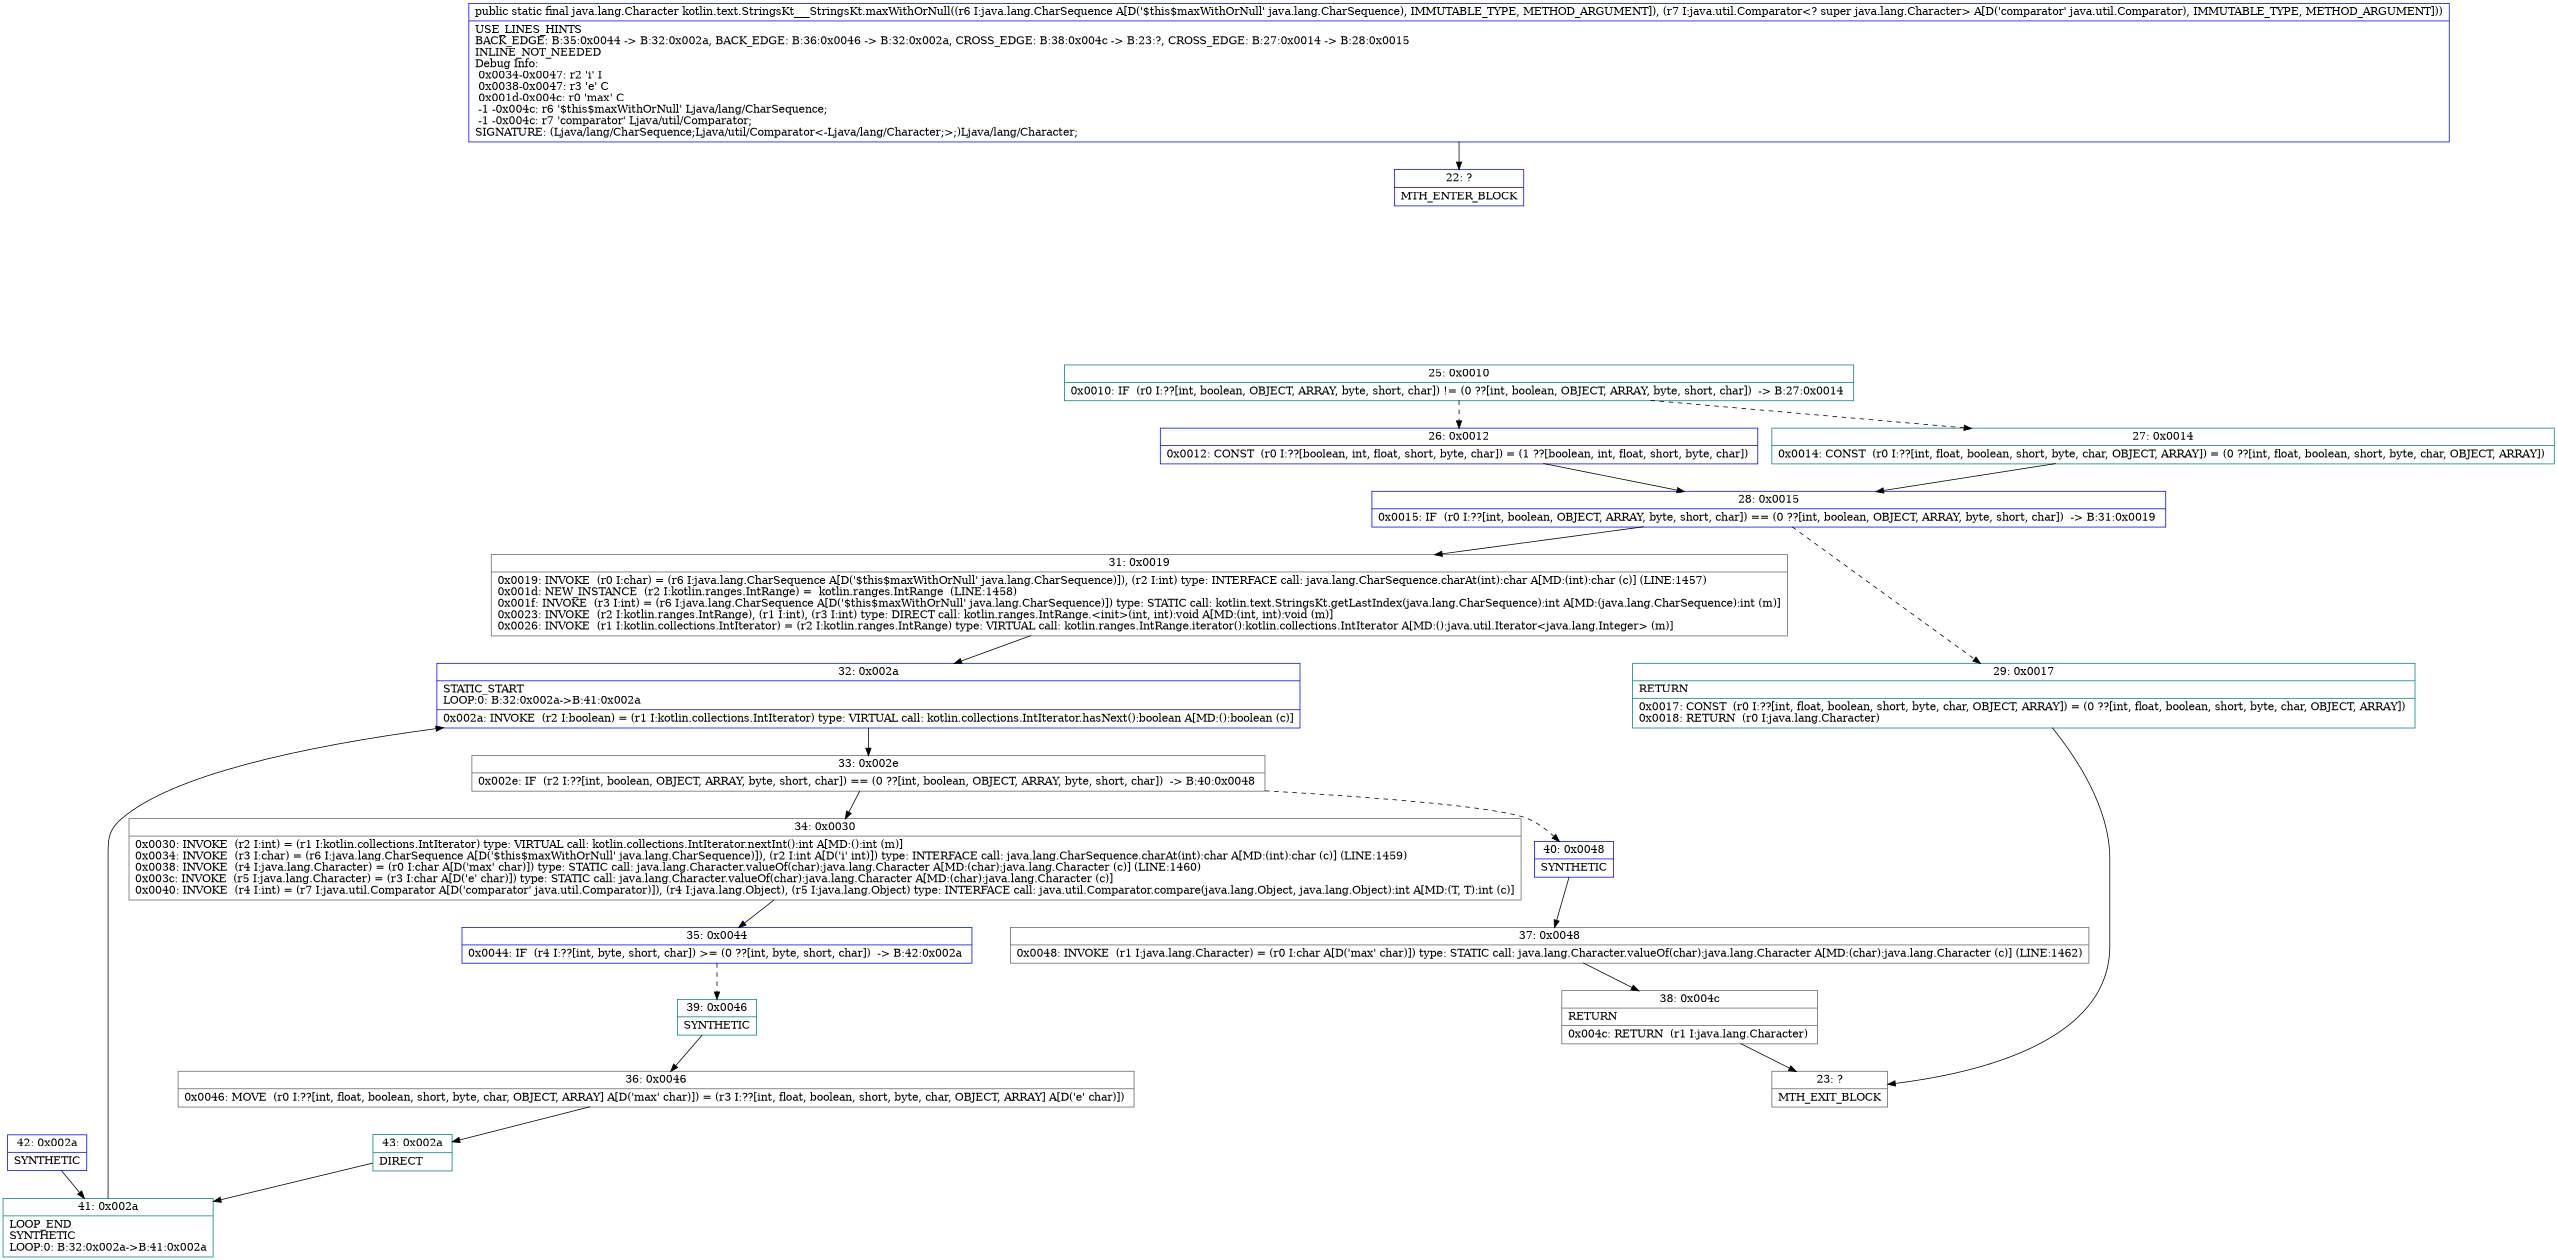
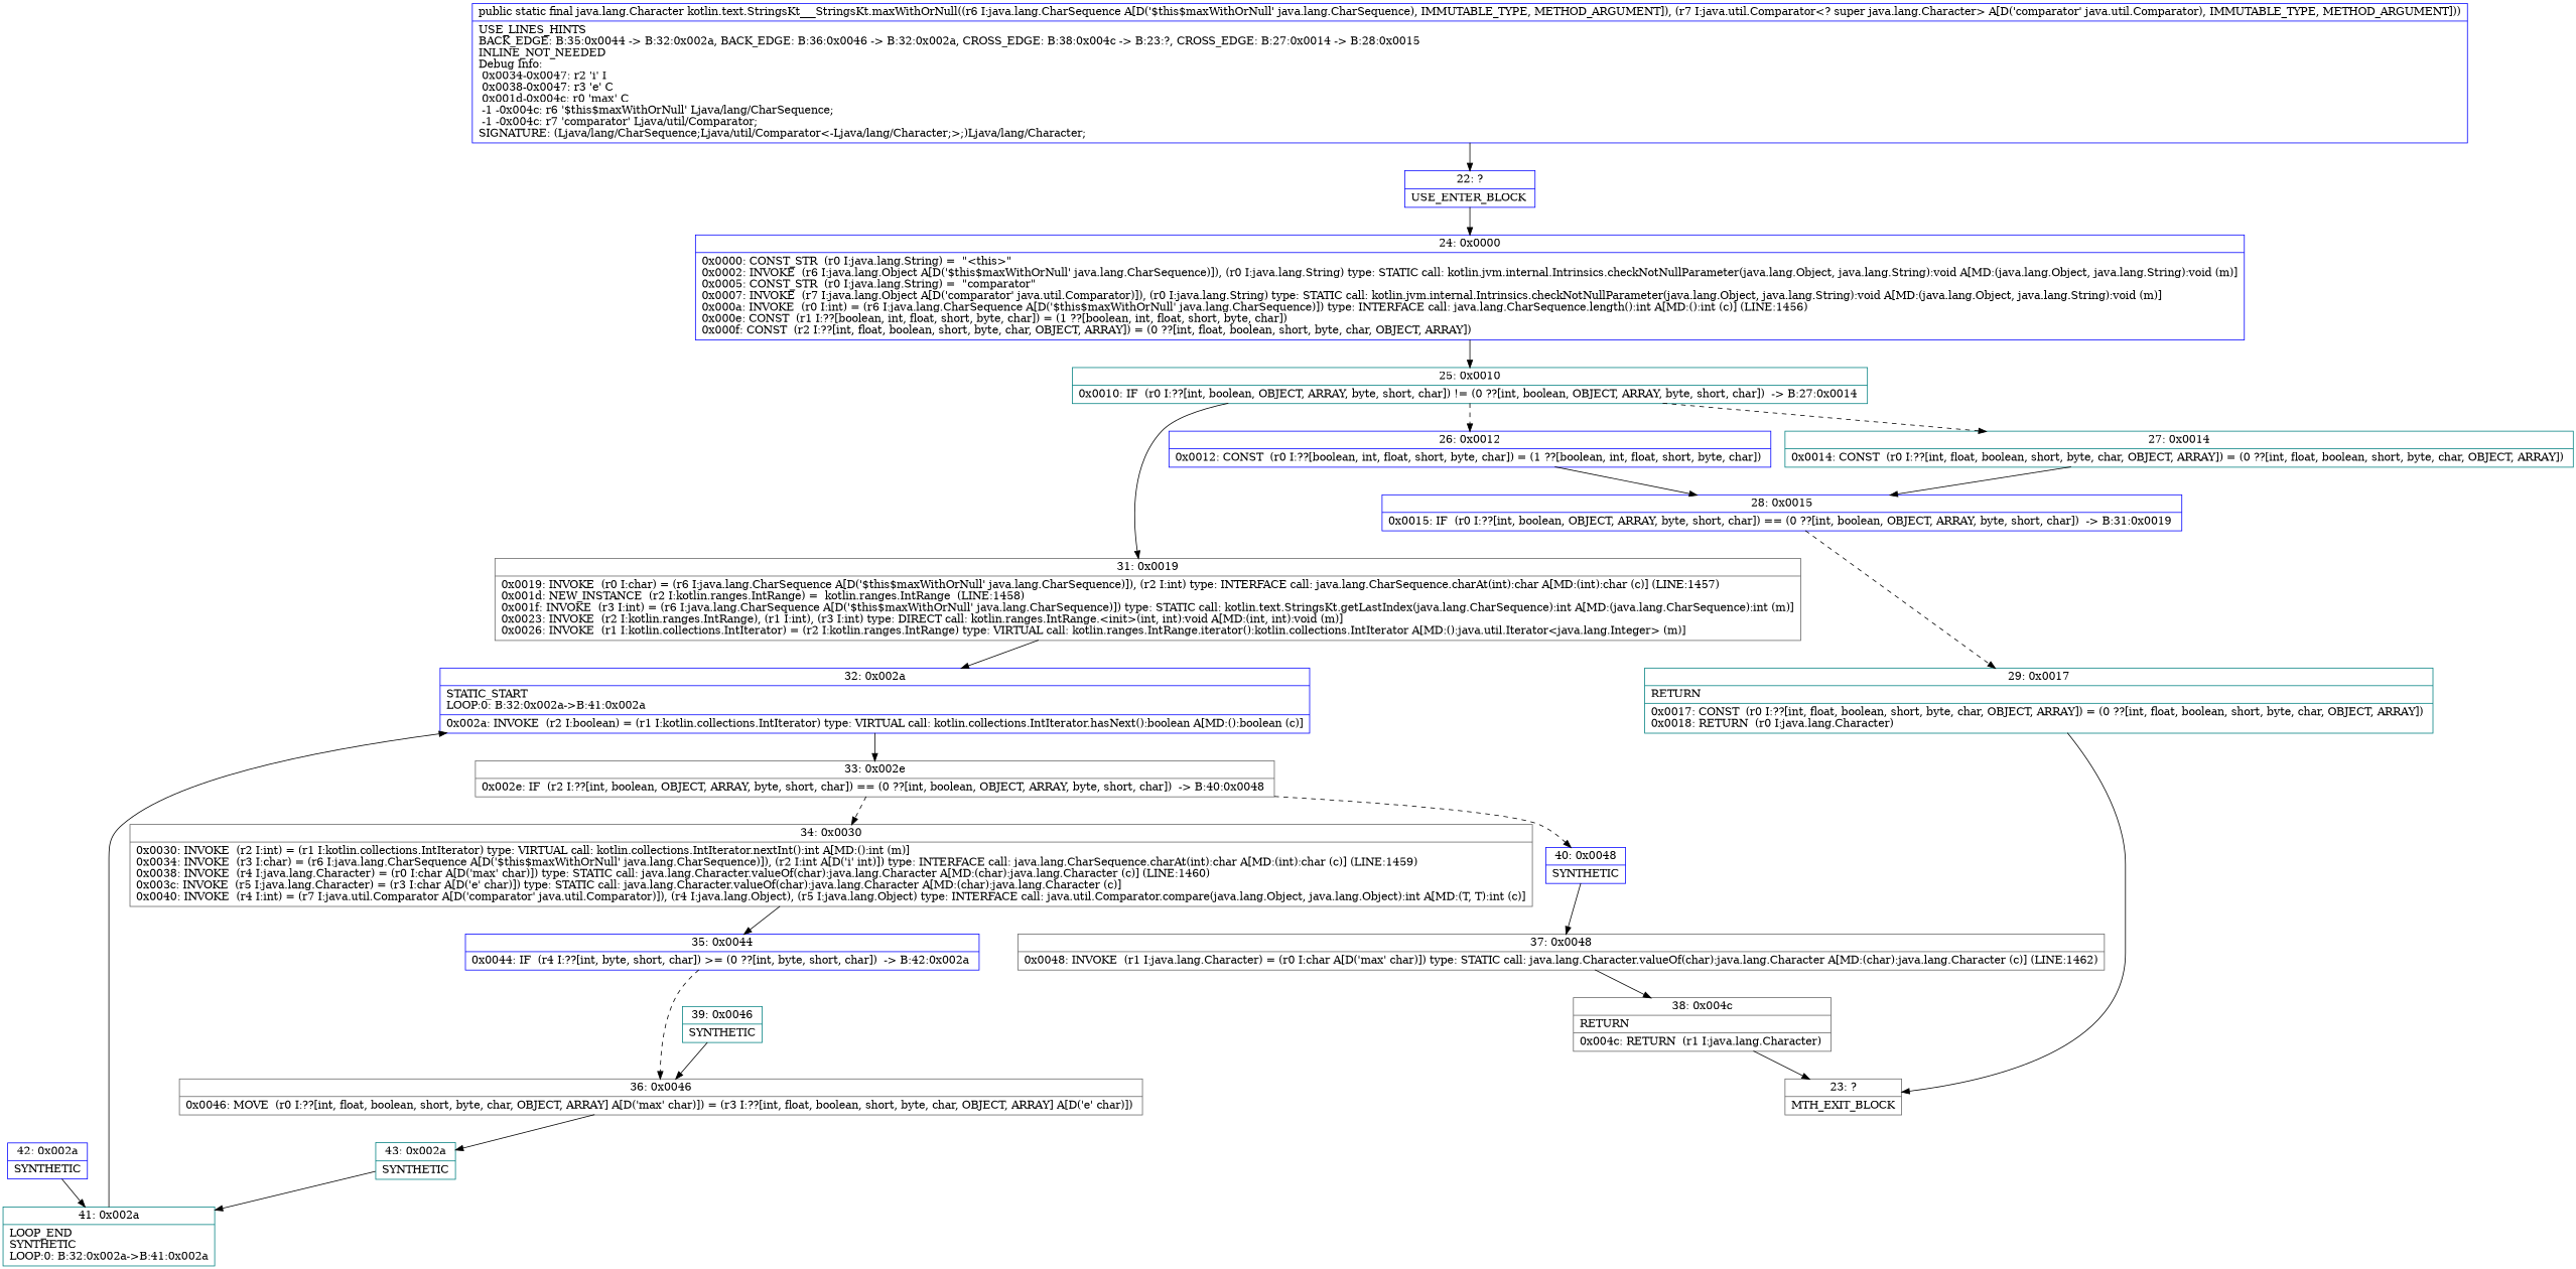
  digraph {
    node [color=blue shape=record]
-   n1 [label="{22\:\ ?|MTH_ENTER_BLOCK\l}"]
+   n1 [label="{22\:\ ?|USE_ENTER_BLOCK\l}"]
+   n2 [label="{24\:\ 0x0000|0x0000: CONST_STR  (r0 I:java.lang.String) =  \"\<this\>\" \l0x0002: INVOKE  (r6 I:java.lang.Object A[D('$this$maxWithOrNull' java.lang.CharSequence)]), (r0 I:java.lang.String) type: STATIC call: kotlin.jvm.internal.Intrinsics.checkNotNullParameter(java.lang.Object, java.lang.String):void A[MD:(java.lang.Object, java.lang.String):void (m)]\l0x0005: CONST_STR  (r0 I:java.lang.String) =  \"comparator\" \l0x0007: INVOKE  (r7 I:java.lang.Object A[D('comparator' java.util.Comparator)]), (r0 I:java.lang.String) type: STATIC call: kotlin.jvm.internal.Intrinsics.checkNotNullParameter(java.lang.Object, java.lang.String):void A[MD:(java.lang.Object, java.lang.String):void (m)]\l0x000a: INVOKE  (r0 I:int) = (r6 I:java.lang.CharSequence A[D('$this$maxWithOrNull' java.lang.CharSequence)]) type: INTERFACE call: java.lang.CharSequence.length():int A[MD:():int (c)] (LINE:1456)\l0x000e: CONST  (r1 I:??[boolean, int, float, short, byte, char]) = (1 ??[boolean, int, float, short, byte, char]) \l0x000f: CONST  (r2 I:??[int, float, boolean, short, byte, char, OBJECT, ARRAY]) = (0 ??[int, float, boolean, short, byte, char, OBJECT, ARRAY]) \l}"]
    n3 [color=teal label="{25\:\ 0x0010|0x0010: IF  (r0 I:??[int, boolean, OBJECT, ARRAY, byte, short, char]) != (0 ??[int, boolean, OBJECT, ARRAY, byte, short, char])  \-\> B:27:0x0014 \l}"]
    n4 [label="{26\:\ 0x0012|0x0012: CONST  (r0 I:??[boolean, int, float, short, byte, char]) = (1 ??[boolean, int, float, short, byte, char]) \l}"]
    n5 [color=teal label="{27\:\ 0x0014|0x0014: CONST  (r0 I:??[int, float, boolean, short, byte, char, OBJECT, ARRAY]) = (0 ??[int, float, boolean, short, byte, char, OBJECT, ARRAY]) \l}"]
    n6 [label="{28\:\ 0x0015|0x0015: IF  (r0 I:??[int, boolean, OBJECT, ARRAY, byte, short, char]) == (0 ??[int, boolean, OBJECT, ARRAY, byte, short, char])  \-\> B:31:0x0019 \l}"]
    n7 [color=teal label="{29\:\ 0x0017|RETURN\l|0x0017: CONST  (r0 I:??[int, float, boolean, short, byte, char, OBJECT, ARRAY]) = (0 ??[int, float, boolean, short, byte, char, OBJECT, ARRAY]) \l0x0018: RETURN  (r0 I:java.lang.Character) \l}"]
    n8 [color=gray40 label="{31\:\ 0x0019|0x0019: INVOKE  (r0 I:char) = (r6 I:java.lang.CharSequence A[D('$this$maxWithOrNull' java.lang.CharSequence)]), (r2 I:int) type: INTERFACE call: java.lang.CharSequence.charAt(int):char A[MD:(int):char (c)] (LINE:1457)\l0x001d: NEW_INSTANCE  (r2 I:kotlin.ranges.IntRange) =  kotlin.ranges.IntRange  (LINE:1458)\l0x001f: INVOKE  (r3 I:int) = (r6 I:java.lang.CharSequence A[D('$this$maxWithOrNull' java.lang.CharSequence)]) type: STATIC call: kotlin.text.StringsKt.getLastIndex(java.lang.CharSequence):int A[MD:(java.lang.CharSequence):int (m)]\l0x0023: INVOKE  (r2 I:kotlin.ranges.IntRange), (r1 I:int), (r3 I:int) type: DIRECT call: kotlin.ranges.IntRange.\<init\>(int, int):void A[MD:(int, int):void (m)]\l0x0026: INVOKE  (r1 I:kotlin.collections.IntIterator) = (r2 I:kotlin.ranges.IntRange) type: VIRTUAL call: kotlin.ranges.IntRange.iterator():kotlin.collections.IntIterator A[MD:():java.util.Iterator\<java.lang.Integer\> (m)]\l}"]
    n9 [color=gray40 label="{23\:\ ?|MTH_EXIT_BLOCK\l}"]
    n10 [label="{32\:\ 0x002a|STATIC_START\lLOOP:0: B:32:0x002a\-\>B:41:0x002a\l|0x002a: INVOKE  (r2 I:boolean) = (r1 I:kotlin.collections.IntIterator) type: VIRTUAL call: kotlin.collections.IntIterator.hasNext():boolean A[MD:():boolean (c)]\l}"]
    n11 [color=gray40 label="{33\:\ 0x002e|0x002e: IF  (r2 I:??[int, boolean, OBJECT, ARRAY, byte, short, char]) == (0 ??[int, boolean, OBJECT, ARRAY, byte, short, char])  \-\> B:40:0x0048 \l}"]
    n12 [color=gray40 label="{34\:\ 0x0030|0x0030: INVOKE  (r2 I:int) = (r1 I:kotlin.collections.IntIterator) type: VIRTUAL call: kotlin.collections.IntIterator.nextInt():int A[MD:():int (m)]\l0x0034: INVOKE  (r3 I:char) = (r6 I:java.lang.CharSequence A[D('$this$maxWithOrNull' java.lang.CharSequence)]), (r2 I:int A[D('i' int)]) type: INTERFACE call: java.lang.CharSequence.charAt(int):char A[MD:(int):char (c)] (LINE:1459)\l0x0038: INVOKE  (r4 I:java.lang.Character) = (r0 I:char A[D('max' char)]) type: STATIC call: java.lang.Character.valueOf(char):java.lang.Character A[MD:(char):java.lang.Character (c)] (LINE:1460)\l0x003c: INVOKE  (r5 I:java.lang.Character) = (r3 I:char A[D('e' char)]) type: STATIC call: java.lang.Character.valueOf(char):java.lang.Character A[MD:(char):java.lang.Character (c)]\l0x0040: INVOKE  (r4 I:int) = (r7 I:java.util.Comparator A[D('comparator' java.util.Comparator)]), (r4 I:java.lang.Object), (r5 I:java.lang.Object) type: INTERFACE call: java.util.Comparator.compare(java.lang.Object, java.lang.Object):int A[MD:(T, T):int (c)]\l}"]
    n13 [label="{40\:\ 0x0048|SYNTHETIC\l}"]
    n14 [label="{35\:\ 0x0044|0x0044: IF  (r4 I:??[int, byte, short, char]) \>= (0 ??[int, byte, short, char])  \-\> B:42:0x002a \l}"]
    n15 [color=gray40 label="{37\:\ 0x0048|0x0048: INVOKE  (r1 I:java.lang.Character) = (r0 I:char A[D('max' char)]) type: STATIC call: java.lang.Character.valueOf(char):java.lang.Character A[MD:(char):java.lang.Character (c)] (LINE:1462)\l}"]
    n16 [color=teal label="{39\:\ 0x0046|SYNTHETIC\l}"]
    n17 [color=gray40 label="{36\:\ 0x0046|0x0046: MOVE  (r0 I:??[int, float, boolean, short, byte, char, OBJECT, ARRAY] A[D('max' char)]) = (r3 I:??[int, float, boolean, short, byte, char, OBJECT, ARRAY] A[D('e' char)]) \l}"]
    n18 [label="{42\:\ 0x002a|SYNTHETIC\l}"]
    n19 [color=teal label="{41\:\ 0x002a|LOOP_END\lSYNTHETIC\lLOOP:0: B:32:0x002a\-\>B:41:0x002a\l}"]
-   n20 [color=teal label="{43\:\ 0x002a|DIRECT\l}"]
+   n20 [color=teal label="{43\:\ 0x002a|SYNTHETIC\l}"]
    n21 [color=gray40 label="{38\:\ 0x004c|RETURN\l|0x004c: RETURN  (r1 I:java.lang.Character) \l}"]
    n22 [label="{public static final java.lang.Character kotlin.text.StringsKt___StringsKt.maxWithOrNull((r6 I:java.lang.CharSequence A[D('$this$maxWithOrNull' java.lang.CharSequence), IMMUTABLE_TYPE, METHOD_ARGUMENT]), (r7 I:java.util.Comparator\<? super java.lang.Character\> A[D('comparator' java.util.Comparator), IMMUTABLE_TYPE, METHOD_ARGUMENT]))  | USE_LINES_HINTS\lBACK_EDGE: B:35:0x0044 \-\> B:32:0x002a, BACK_EDGE: B:36:0x0046 \-\> B:32:0x002a, CROSS_EDGE: B:38:0x004c \-\> B:23:?, CROSS_EDGE: B:27:0x0014 \-\> B:28:0x0015\lINLINE_NOT_NEEDED\lDebug Info:\l  0x0034\-0x0047: r2 'i' I\l  0x0038\-0x0047: r3 'e' C\l  0x001d\-0x004c: r0 'max' C\l  \-1 \-0x004c: r6 '$this$maxWithOrNull' Ljava\/lang\/CharSequence;\l  \-1 \-0x004c: r7 'comparator' Ljava\/util\/Comparator;\lSIGNATURE: (Ljava\/lang\/CharSequence;Ljava\/util\/Comparator\<\-Ljava\/lang\/Character;\>;)Ljava\/lang\/Character;\l}"]
+   n1 -> n2
+   n2 -> n3
    n3 -> n4 [style=dashed]
    n3 -> n5 [style=dashed]
    n4 -> n6
    n5 -> n6
    n6 -> n7 [style=dashed]
-   n6 -> n8
+   n3 -> n8
    n7 -> n9
    n8 -> n10
    n10 -> n11
-   n11 -> n12 [style=solid]
+   n11 -> n12 [style=dashed]
    n11 -> n13 [style=dashed]
    n12 -> n14
    n13 -> n15
-   n14 -> n16 [style=dashed]
+   n14 -> n17 [style=dashed]
    n15 -> n21
    n16 -> n17
    n17 -> n20
    n18 -> n19
    n19 -> n10
    n20 -> n19
    n21 -> n9
    n22 -> n1
  }
